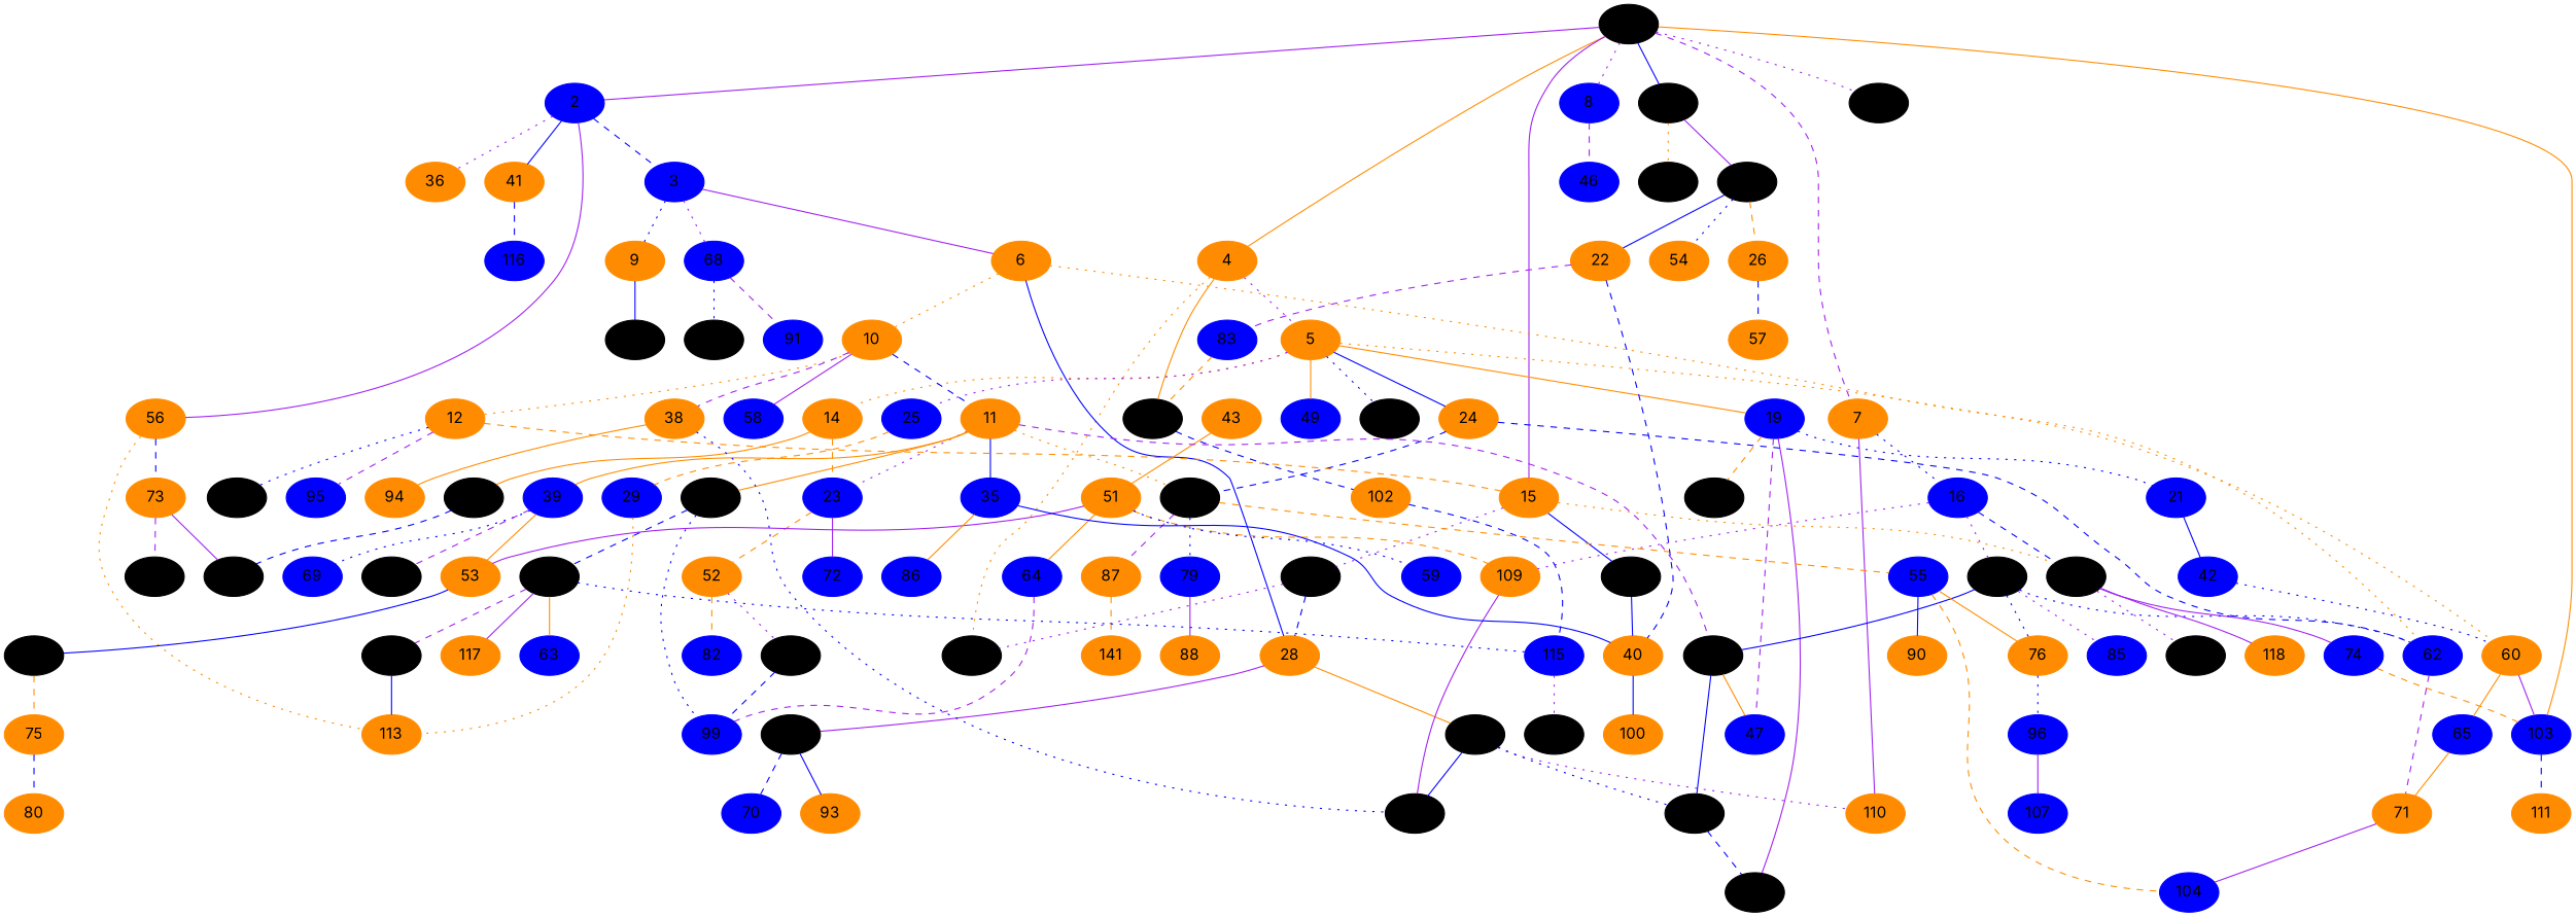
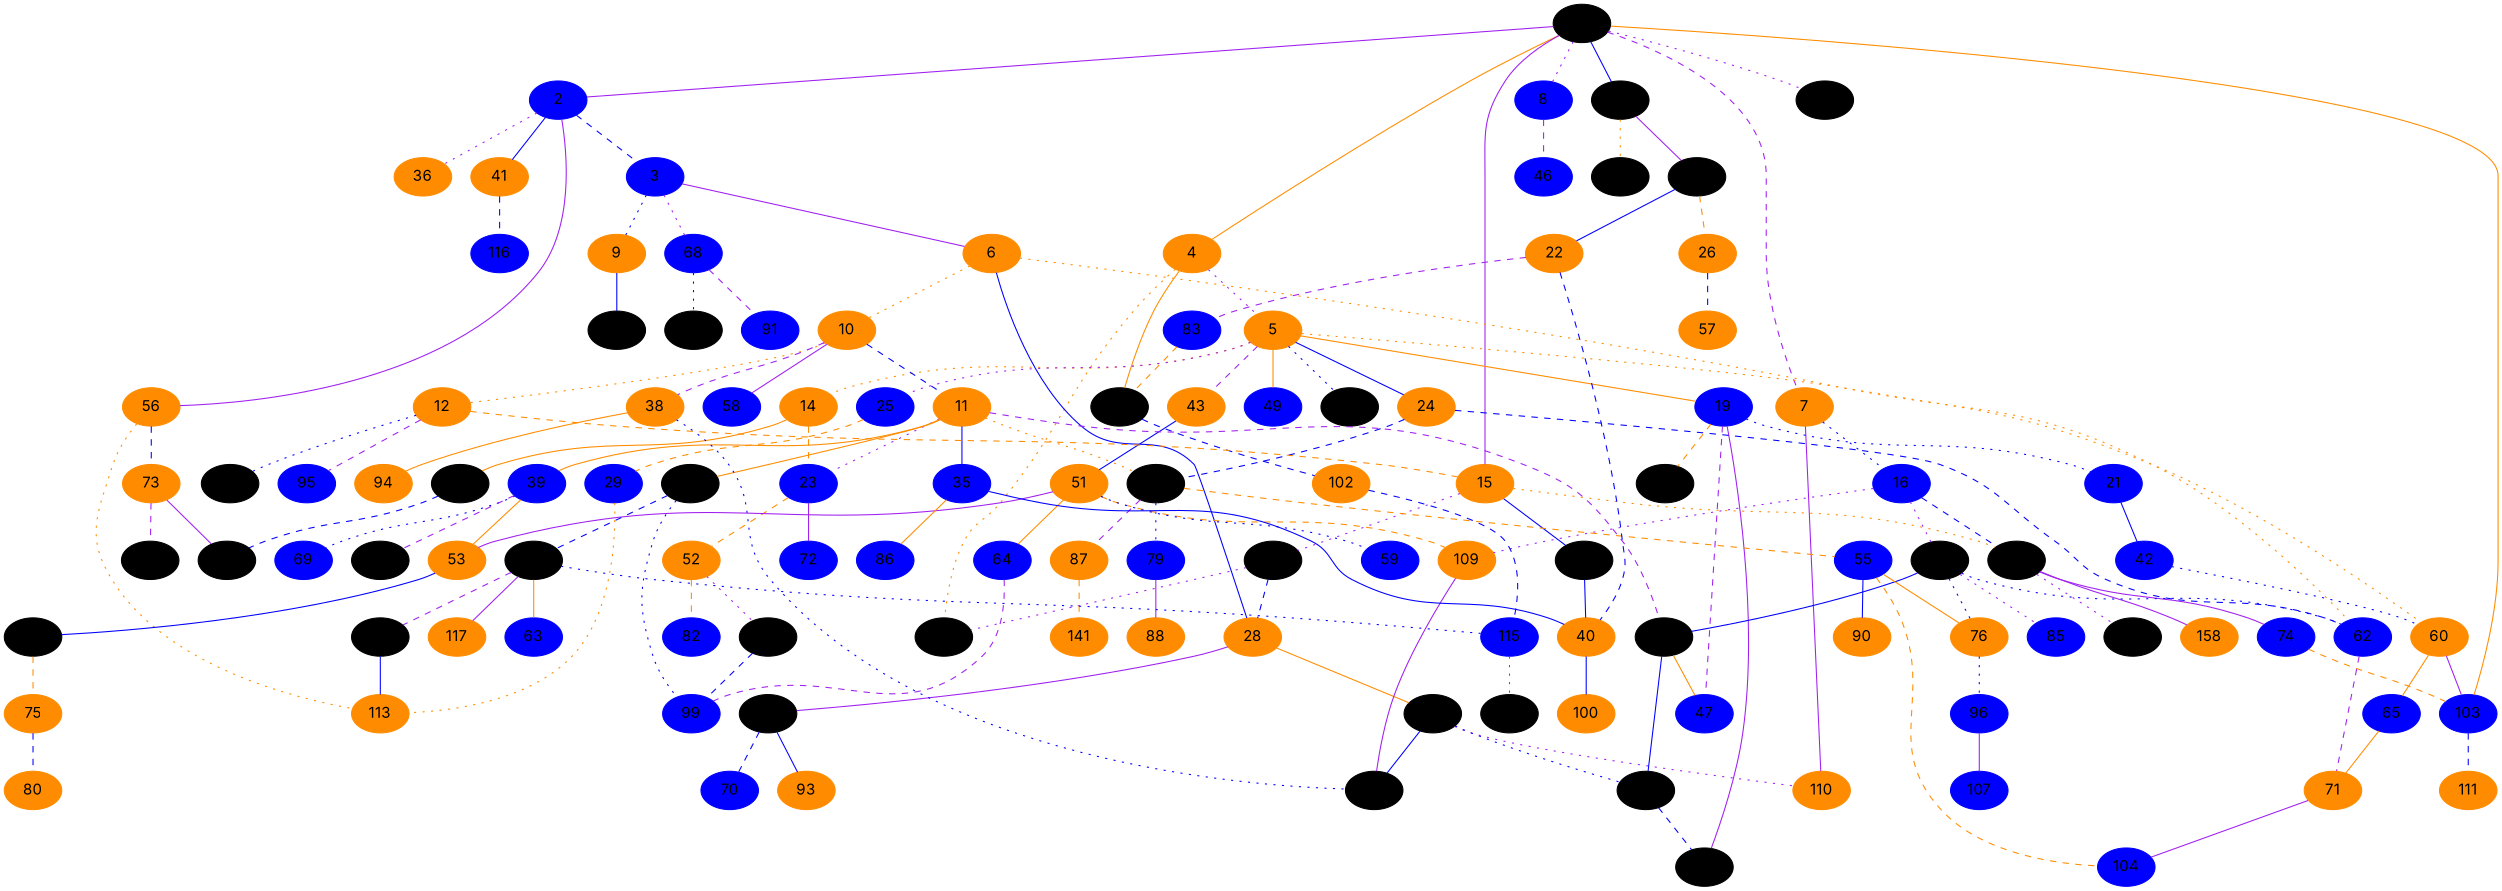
  graph {
    fontname=Inter
    node [color=darkorange fontname=Inter style=filled]
    edge [color=blue fontname=Inter style=solid]
    1 [color=black]
    2 [color=blue]
    4
    7
    8 [color=blue]
    13 [color=black]
    15
    33 [color=black]
    103 [color=blue]
    3 [color=blue]
    36
    41
    56
    5
    98 [color=black]
    112 [color=black]
    16 [color=blue]
    110
    46 [color=blue]
    18 [color=black]
    119 [color=black]
    17 [color=black]
    27 [color=black]
    37 [color=black]
    111
    6
    9
    68 [color=blue]
    116 [color=blue]
    113
    73
    10
    28
    62 [color=blue]
    20 [color=black]
    91 [color=blue]
    105 [color=black]
    14
    19 [color=blue]
    24
    25 [color=blue]
    43
    49 [color=blue]
    60
    81 [color=black]
    102
    23 [color=blue]
    48 [color=black]
    21 [color=blue]
    47 [color=blue]
    89 [color=black]
    97 [color=black]
    30 [color=black]
    29 [color=blue]
    51
    65 [color=blue]
    11
    12
    38
    58 [color=blue]
    34 [color=black]
    50 [color=black]
    71
    31 [color=black]
    109
    35 [color=blue]
    39 [color=blue]
    44 [color=black]
    45 [color=black]
    32 [color=black]
    95 [color=blue]
    94
    114 [color=black]
    52
    72 [color=blue]
    55 [color=blue]
    79 [color=blue]
    87
    40
    86 [color=blue]
    53
    69 [color=blue]
    77 [color=black]
    84 [color=black]
    61 [color=black]
    99 [color=blue]
    22
    26
-   54
    108 [color=black]
    66 [color=black]
    74 [color=blue]
-   118
+   118 [label=158]
    76
    85 [color=blue]
    83 [color=blue]
    57
    42 [color=blue]
    100
    82 [color=blue]
    92 [color=black]
    70 [color=blue]
    93
    90
    104 [color=blue]
    88
    n107 [label=141]
    96 [color=blue]
    67 [color=black]
    59 [color=blue]
    64 [color=blue]
    63 [color=blue]
    106 [color=black]
    115 [color=blue]
    117
    75
    78 [color=black]
    120 [color=black]
    80
    107 [color=blue]
    1 -- 2 [color=purple]
    1 -- 4 [color=darkorange]
    1 -- 7 [color=purple style=dashed]
    1 -- 8 [color=purple style=dotted]
    1 -- 13
    1 -- 15 [color=purple]
    1 -- 33 [color=purple style=dotted]
    1 -- 103 [color=darkorange]
    2 -- 3 [style=dashed]
    2 -- 36 [color=purple style=dotted]
    2 -- 41
    2 -- 56 [color=purple]
    4 -- 5 [color=purple style=dotted]
    4 -- 98 [color=darkorange]
    4 -- 112 [color=darkorange style=dotted]
    7 -- 16 [style=dotted]
    7 -- 110 [color=purple]
    8 -- 46 [color=purple style=dashed]
    13 -- 18 [color=purple]
    13 -- 119 [color=darkorange style=dotted]
    15 -- 17 [color=purple style=dotted]
    15 -- 27 [color=darkorange style=dotted]
    15 -- 37
    103 -- 111 [style=dashed]
    3 -- 6 [color=purple]
    3 -- 9 [style=dotted]
    3 -- 68 [color=purple style=dotted]
    41 -- 116 [style=dashed]
    56 -- 113 [color=darkorange style=dotted]
    56 -- 73 [style=dashed]
    5 -- 14 [color=darkorange style=dotted]
    5 -- 19 [color=darkorange]
    5 -- 24
    5 -- 25 [color=purple style=dotted]
+   5 -- 43 [color=purple style=dashed]
    5 -- 49 [color=darkorange]
    5 -- 60 [color=darkorange style=dotted]
    5 -- 81 [style=dotted]
    98 -- 102 [style=dashed]
    16 -- 27 [style=dashed]
    16 -- 31 [color=purple style=dotted]
    16 -- 109 [color=purple style=dotted]
    18 -- 22
    18 -- 26 [color=darkorange style=dashed]
-   18 -- 54 [style=dotted]
    17 -- 112 [color=purple style=dotted]
    17 -- 28 [style=dashed]
    27 -- 66 [color=purple style=dotted]
    27 -- 74 [color=purple]
    27 -- 118 [color=purple]
    37 -- 40
    6 -- 10 [color=darkorange style=dotted]
    6 -- 28
    6 -- 62 [color=darkorange style=dotted]
    9 -- 20
    68 -- 91 [color=purple style=dashed]
    68 -- 105 [style=dotted]
    73 -- 108 [color=purple]
    73 -- 78 [color=purple style=dashed]
    10 -- 11 [style=dashed]
    10 -- 12 [color=darkorange style=dotted]
    10 -- 38 [color=purple style=dashed]
    10 -- 58 [color=purple]
    28 -- 34 [color=purple]
    28 -- 50 [color=darkorange]
    62 -- 71 [color=purple style=dashed]
    14 -- 23 [color=darkorange style=dashed]
    14 -- 48 [color=darkorange]
    19 -- 21 [style=dotted]
    19 -- 47 [color=purple style=dashed]
    19 -- 89 [color=purple]
    19 -- 97 [color=darkorange style=dashed]
    24 -- 62 [style=dashed]
    24 -- 30 [style=dashed]
    25 -- 29 [color=darkorange style=dashed]
-   43 -- 51 [color=darkorange]
+   43 -- 51
    60 -- 103 [color=purple]
    60 -- 65 [color=darkorange]
    102 -- 115 [style=dashed]
    23 -- 52 [color=darkorange style=dashed]
    23 -- 72 [color=purple]
    48 -- 108 [style=dashed]
    21 -- 42
    30 -- 55 [color=darkorange style=dashed]
    30 -- 79 [style=dotted]
    30 -- 87 [color=purple style=dashed]
    29 -- 113 [color=darkorange style=dotted]
    51 -- 109 [color=darkorange style=dashed]
    51 -- 53 [color=purple]
    51 -- 59 [style=dotted]
    51 -- 64 [color=darkorange]
    65 -- 71 [color=darkorange]
    11 -- 23 [color=purple style=dotted]
    11 -- 30 [color=darkorange style=dotted]
    11 -- 35
    11 -- 39 [color=darkorange]
    11 -- 44 [color=purple style=dashed]
    11 -- 45 [color=darkorange]
    12 -- 15 [color=darkorange style=dashed]
    12 -- 32 [style=dotted]
    12 -- 95 [color=purple style=dashed]
    38 -- 94 [color=darkorange]
    38 -- 114 [style=dotted]
    34 -- 70 [style=dashed]
    34 -- 93
    50 -- 110 [color=purple style=dotted]
    50 -- 114
    50 -- 84 [style=dotted]
    71 -- 104 [color=purple]
    31 -- 62 [style=dotted]
    31 -- 44
    31 -- 76 [style=dotted]
    31 -- 85 [color=purple style=dotted]
    109 -- 114 [color=purple]
    35 -- 40
    35 -- 86 [color=darkorange]
    39 -- 53 [color=darkorange]
    39 -- 69 [style=dotted]
    39 -- 77 [color=purple style=dashed]
    44 -- 47 [color=darkorange]
    44 -- 84
    45 -- 61 [style=dashed]
    45 -- 99 [style=dotted]
    52 -- 82 [color=darkorange style=dashed]
    52 -- 92 [color=purple style=dotted]
    55 -- 76 [color=darkorange]
    55 -- 90
    55 -- 104 [color=darkorange style=dashed]
    79 -- 88 [color=purple]
    87 -- n107 [color=darkorange style=dashed]
    40 -- 100
    53 -- 67
    84 -- 89 [style=dashed]
    61 -- 63 [color=darkorange]
    61 -- 106 [color=purple style=dashed]
    61 -- 115 [style=dotted]
    61 -- 117 [color=purple]
    22 -- 40 [style=dashed]
    22 -- 83 [color=purple style=dashed]
    26 -- 57 [style=dashed]
    74 -- 103 [color=darkorange style=dashed]
    76 -- 96 [style=dotted]
    83 -- 98 [color=darkorange style=dashed]
    42 -- 60 [style=dotted]
    92 -- 99 [style=dashed]
    96 -- 107 [color=purple]
    67 -- 75 [color=darkorange style=dashed]
    64 -- 99 [color=purple style=dashed]
    106 -- 113
    115 -- 120 [color=purple style=dotted]
    75 -- 80 [style=dashed]
  }
